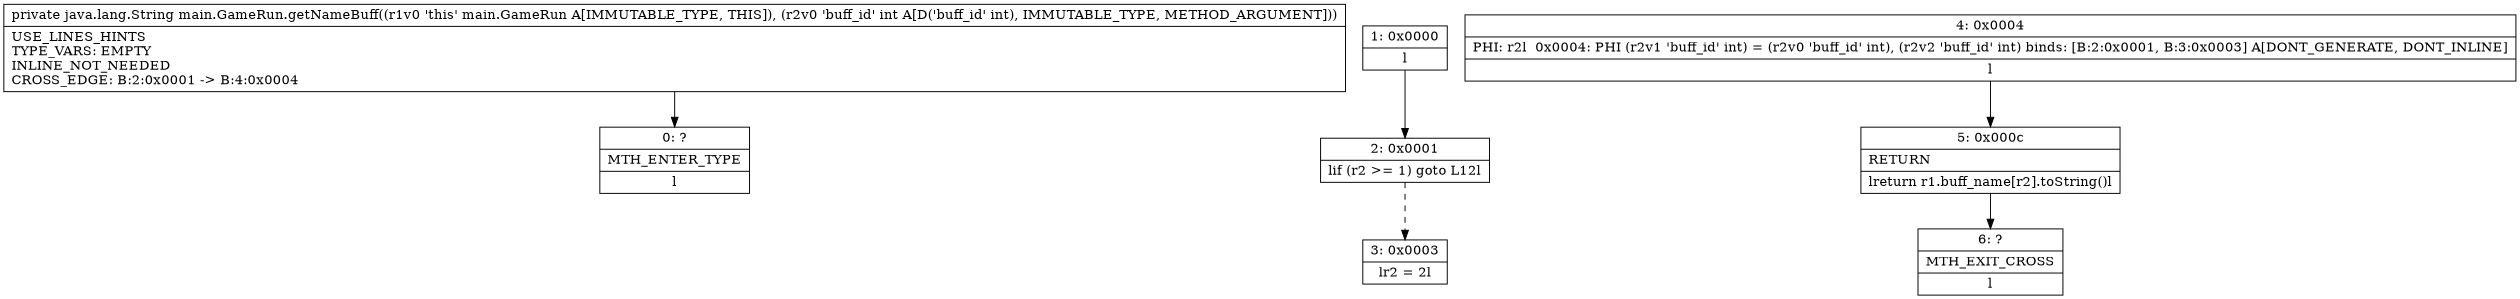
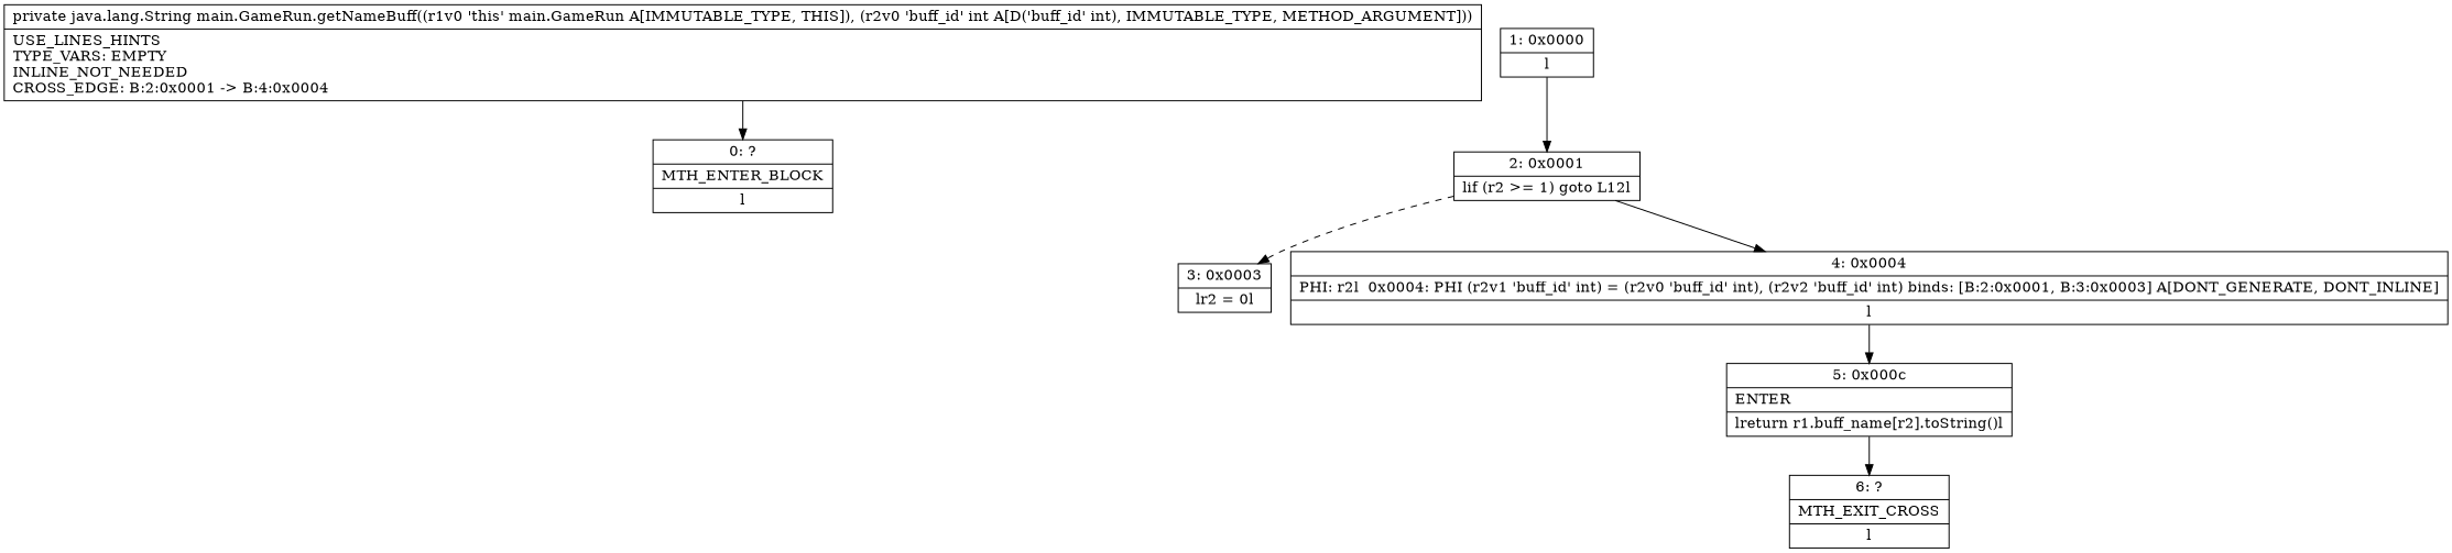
  digraph {
    node [shape=record]
-   n1 [label="{0\:\ ?|MTH_ENTER_TYPE\l|l}"]
+   n1 [label="{0\:\ ?|MTH_ENTER_BLOCK\l|l}"]
    n2 [label="{1\:\ 0x0000|l}"]
    n3 [label="{2\:\ 0x0001|lif (r2 \>= 1) goto L12l}"]
-   n4 [label="{3\:\ 0x0003|lr2 = 2l}"]
+   n4 [label="{3\:\ 0x0003|lr2 = 0l}"]
    n5 [label="{4\:\ 0x0004|PHI: r2l  0x0004: PHI (r2v1 'buff_id' int) = (r2v0 'buff_id' int), (r2v2 'buff_id' int) binds: [B:2:0x0001, B:3:0x0003] A[DONT_GENERATE, DONT_INLINE]\l|l}"]
-   n6 [label="{5\:\ 0x000c|RETURN\l|lreturn r1.buff_name[r2].toString()l}"]
+   n6 [label="{5\:\ 0x000c|ENTER\l|lreturn r1.buff_name[r2].toString()l}"]
    n7 [label="{6\:\ ?|MTH_EXIT_CROSS\l|l}"]
    n8 [label="{private java.lang.String main.GameRun.getNameBuff((r1v0 'this' main.GameRun A[IMMUTABLE_TYPE, THIS]), (r2v0 'buff_id' int A[D('buff_id' int), IMMUTABLE_TYPE, METHOD_ARGUMENT]))  | USE_LINES_HINTS\lTYPE_VARS: EMPTY\lINLINE_NOT_NEEDED\lCROSS_EDGE: B:2:0x0001 \-\> B:4:0x0004\l}"]
    n2 -> n3
    n3 -> n4 [style=dashed]
+   n3 -> n5
    n5 -> n6
    n6 -> n7
    n8 -> n1
  }
